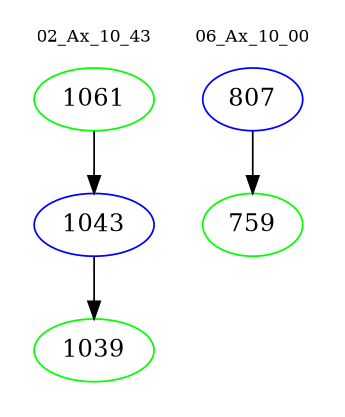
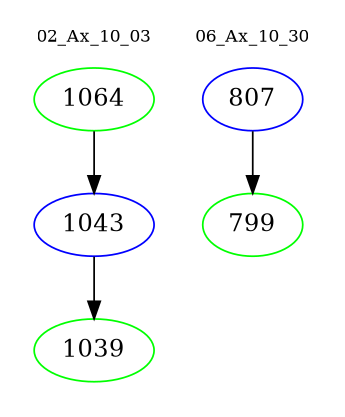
  digraph {
    node [color=green]
    edge [color=black]
    n1 [color=blue label=1043]
    n2 [label=1039]
-   n3 [label=1061]
+   n3 [label=1064]
    n4 [color=blue label=807]
-   n5 [label=759]
+   n5 [label=799]
    subgraph cluster_1 {
      color=white
      fontsize=10
-     label="02_Ax_10_43"
+     label="02_Ax_10_03"
      n1
      n2
      n3
    }
    subgraph cluster_2 {
      color=white
      fontsize=10
-     label="06_Ax_10_00"
+     label="06_Ax_10_30"
      n4
      n5
    }
    n1 -> n2
    n3 -> n1
    n4 -> n5
  }
